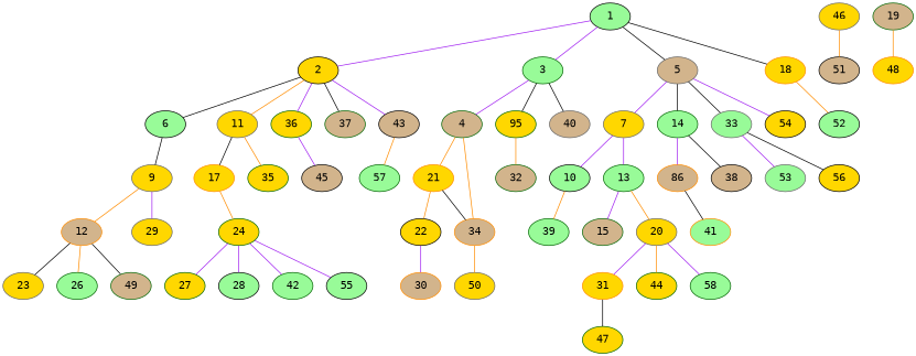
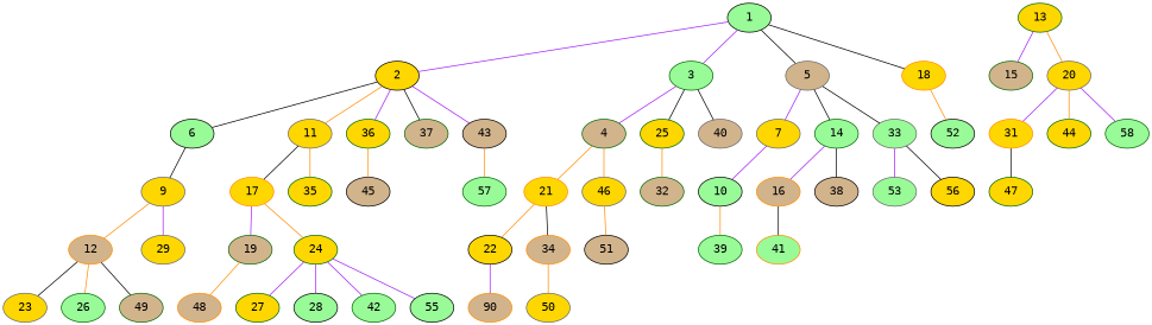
  graph {
    fontname="DejaVu Sans Mono"
    node [color=darkgreen fillcolor=gold fontname="DejaVu Sans Mono" style=filled]
    edge [color=purple fontname="DejaVu Sans Mono"]
    1 [color=black fillcolor=palegreen]
    2 [color=black]
    3 [fillcolor=palegreen]
    5 [color=gray40 fillcolor=tan]
    18 [color=darkorange]
    6 [color=black fillcolor=palegreen]
    11 [color=gray40]
    36
    37 [fillcolor=tan]
    43 [color=black fillcolor=tan]
    4 [fillcolor=tan]
-   25 [label=95]
+   25
    40 [color=gray40 fillcolor=tan]
    7 [color=gray40]
    14 [fillcolor=palegreen]
    33 [color=gray40 fillcolor=palegreen]
-   54 [color=black]
    52 [color=black fillcolor=palegreen]
    9 [color=gray40]
    17 [color=darkorange]
    35
    45 [color=black fillcolor=tan]
    57 [fillcolor=palegreen]
    21 [color=darkorange]
    46 [color=gray40]
    32 [fillcolor=tan]
    22 [color=black]
    34 [color=darkorange fillcolor=tan]
    51 [color=black fillcolor=tan]
    10 [color=black fillcolor=palegreen]
-   13 [fillcolor=palegreen]
-   16 [color=darkorange fillcolor=tan label=86]
+   13
+   16 [color=darkorange fillcolor=tan]
    38 [color=black fillcolor=tan]
    53 [color=gray40 fillcolor=palegreen]
    56 [color=black]
    12 [color=darkorange fillcolor=tan]
    29 [color=gray40]
    39 [fillcolor=palegreen]
    15 [fillcolor=tan]
    20 [color=gray40]
    23 [color=gray40]
    26 [fillcolor=palegreen]
    49 [fillcolor=tan]
    19 [fillcolor=tan]
    24
    31 [color=darkorange]
    44
    58 [fillcolor=palegreen]
    41 [color=darkorange fillcolor=palegreen]
-   48 [color=darkorange]
+   48 [color=darkorange fillcolor=tan]
    27
    28 [color=black fillcolor=palegreen]
    42 [fillcolor=palegreen]
    55 [color=black fillcolor=palegreen]
    47
-   30 [color=darkorange fillcolor=tan]
+   30 [color=darkorange fillcolor=tan label=90]
    50 [color=gray40]
    1 -- 2
    1 -- 3
    1 -- 5 [color=black]
    1 -- 18 [color=black]
    2 -- 6 [color=black]
    2 -- 11 [color=darkorange]
    2 -- 36
    2 -- 37 [color=black]
    2 -- 43
    3 -- 4
    3 -- 25 [color=black]
    3 -- 40 [color=black]
    5 -- 7
    5 -- 14 [color=black]
    5 -- 33 [color=black]
-   5 -- 54
    18 -- 52 [color=darkorange]
    6 -- 9 [color=black]
    11 -- 17 [color=black]
    11 -- 35 [color=darkorange]
-   36 -- 45
+   36 -- 45 [color=darkorange]
    43 -- 57 [color=darkorange]
    4 -- 21 [color=darkorange]
-   4 -- 34 [color=darkorange]
+   4 -- 46 [color=darkorange]
    25 -- 32 [color=darkorange]
    7 -- 10
-   7 -- 13
    14 -- 16
    14 -- 38 [color=black]
    33 -- 53
    33 -- 56 [color=black]
    9 -- 12 [color=darkorange]
    9 -- 29
+   17 -- 19
    17 -- 24 [color=darkorange]
    21 -- 22 [color=darkorange]
    21 -- 34 [color=black]
    46 -- 51 [color=darkorange]
    22 -- 30
    34 -- 50 [color=darkorange]
    10 -- 39 [color=darkorange]
    13 -- 15
    13 -- 20 [color=darkorange]
    16 -- 41 [color=black]
    12 -- 23 [color=black]
    12 -- 26 [color=darkorange]
    12 -- 49 [color=black]
    20 -- 31
    20 -- 44 [color=darkorange]
    20 -- 58
    19 -- 48 [color=darkorange]
    24 -- 27
    24 -- 28
    24 -- 42
    24 -- 55
    31 -- 47 [color=black]
  }
